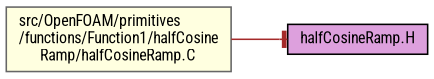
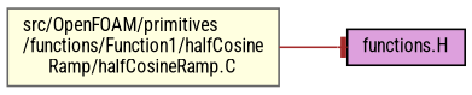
  digraph {
    rankdir=LR
    fontname="Roboto Condensed"
    node [fontname="Roboto Condensed" fontsize=10 shape=record style=filled]
    n1 [color=gray40 fillcolor=lightyellow fontcolor=black height=0.2 label="src/OpenFOAM/primitives\l/functions/Function1/halfCosine\lRamp/halfCosineRamp.C" width=0.4]
-   n2 [color=black height=0.2 label="halfCosineRamp.H" width=0.4 fillcolor=plum]
+   n2 [color=black height=0.2 label="functions.H" width=0.4 fillcolor=plum]
    n1 -> n2 [color=brown fontname="Roboto Condensed" fontsize=10 labelfontname=Helvetica labelfontsize=10 style=solid arrowhead=tee]
  }
